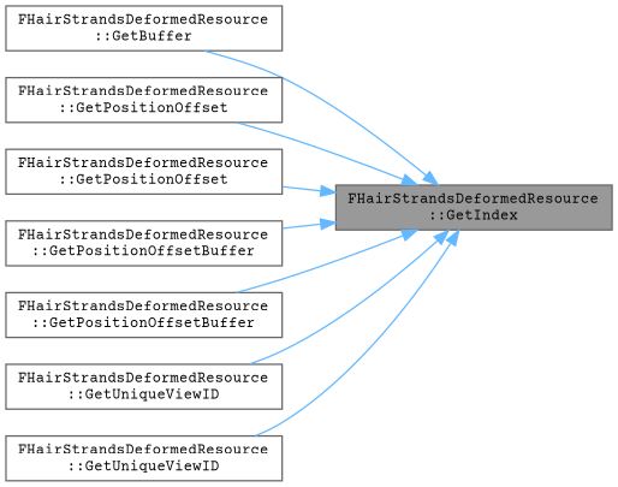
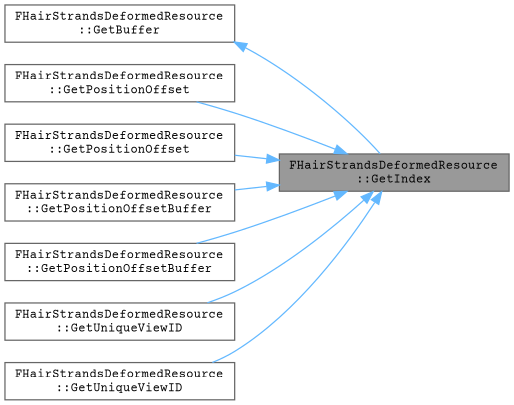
  digraph {
    fontname="Courier Prime"
    rankdir=RL
    node [color=grey40 fillcolor=white fontname="Courier Prime" fontsize=10 shape=box style=filled]
    edge [color=steelblue1 dir=back fontname="Courier Prime" fontsize=10 labelfontname=Helvetica labelfontsize=10 style=solid]
    n1 [color=gray40 fillcolor=grey60 fontcolor=black height=0.2 label="FHairStrandsDeformedResource\l::GetIndex" width=0.4]
    n2 [height=0.2 label="FHairStrandsDeformedResource\l::GetBuffer" width=0.4]
    n3 [height=0.2 label="FHairStrandsDeformedResource\l::GetPositionOffset" width=0.4]
    n4 [height=0.2 label="FHairStrandsDeformedResource\l::GetPositionOffset" width=0.4]
    n5 [height=0.2 label="FHairStrandsDeformedResource\l::GetPositionOffsetBuffer" width=0.4]
    n6 [height=0.2 label="FHairStrandsDeformedResource\l::GetPositionOffsetBuffer" width=0.4]
    n7 [height=0.2 label="FHairStrandsDeformedResource\l::GetUniqueViewID" width=0.4]
    n8 [height=0.2 label="FHairStrandsDeformedResource\l::GetUniqueViewID" width=0.4]
-   n1 -> n2
+   n2 -> n1
    n1 -> n3
    n1 -> n4
    n1 -> n5
    n1 -> n6
    n1 -> n7
    n1 -> n8
  }
